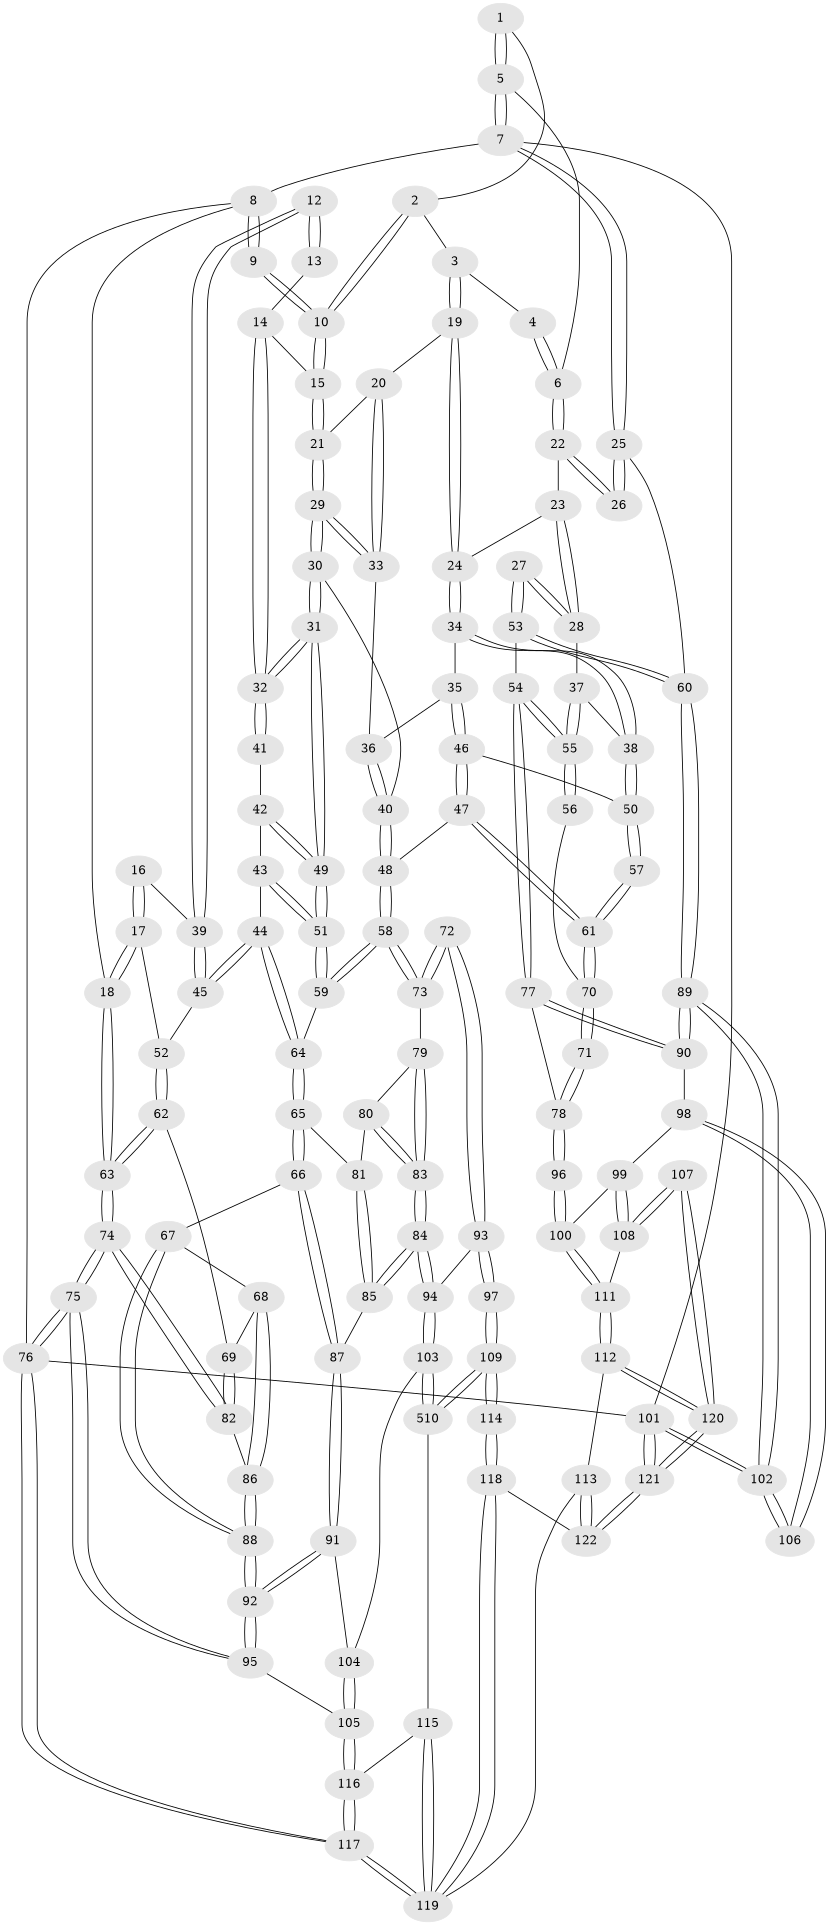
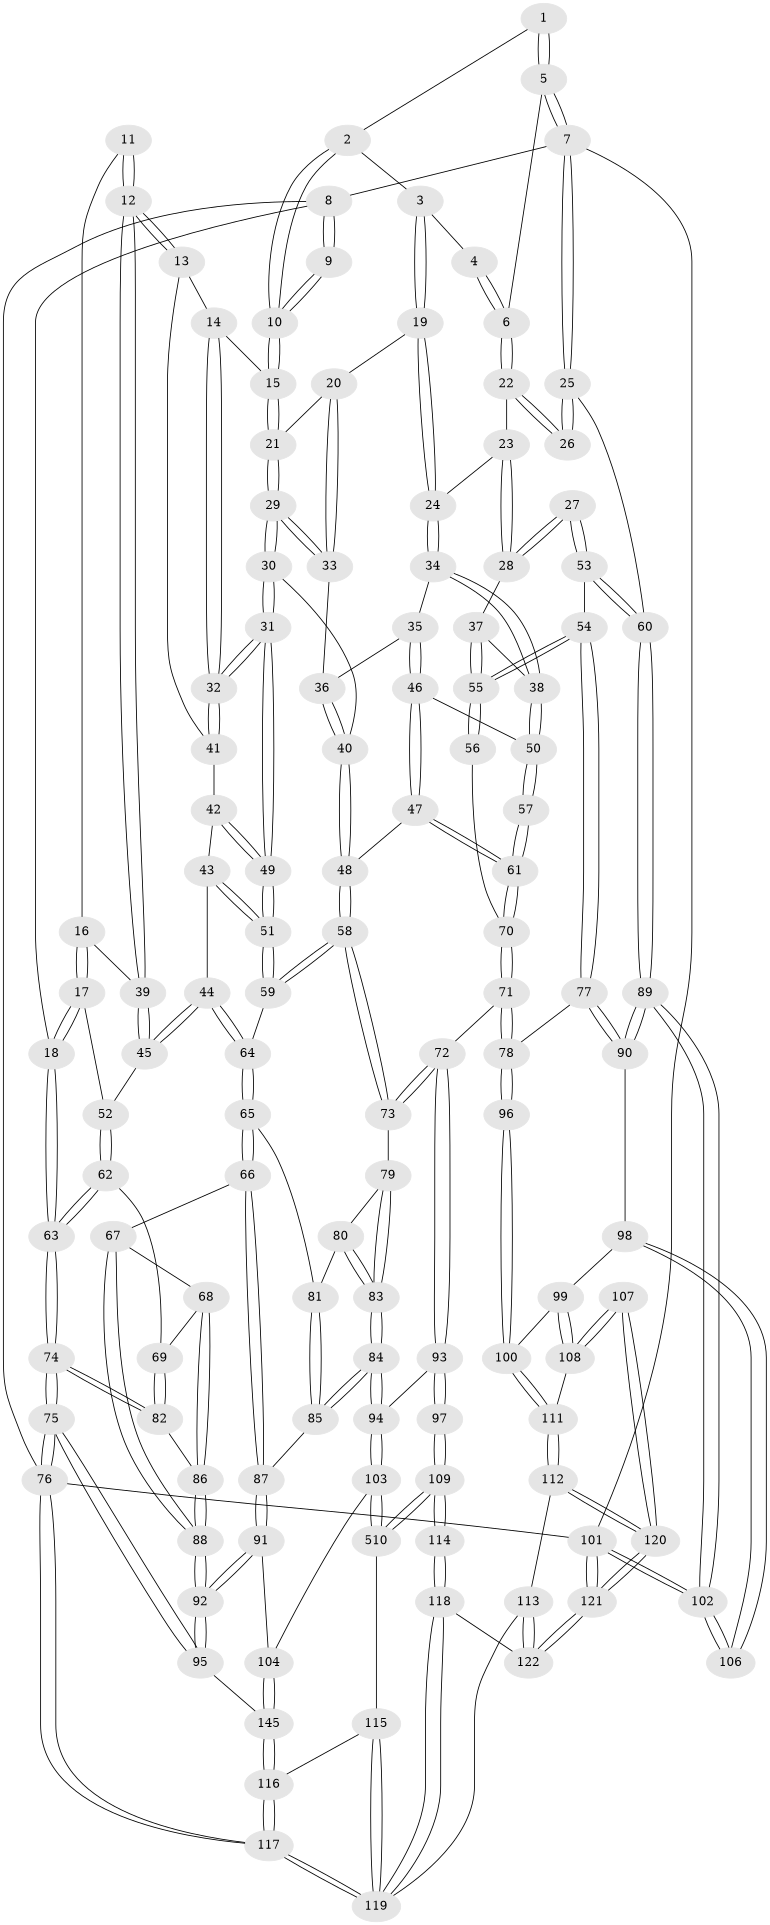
  graph {
    node [color=gray90 style=filled]
    1
    2
    5
    3
    10
    6
    7
    4
    19
    15
    20
    24
    22
    8
    25
    101
    23
    26
    9
    18
    76
    60
    102
    121
    63
    117
    21
+   11
    12
    16
    13
    39
    17
    14
    41
    45
    32
    42
    29
    52
    62
    74
    33
    34
    36
    30
    28
    37
    35
    38
    89
    27
    53
    54
    55
    31
    40
    49
    48
    51
    46
    50
    47
    56
    57
    58
    43
    44
    64
    59
    65
    61
    70
    73
    69
    77
    78
    90
    71
    79
    82
    75
    66
    81
    67
    87
    85
    68
    88
    91
    86
    92
    72
    93
    96
    94
    97
    80
    83
    95
-   105
+   105 [label=145]
    119
    98
    100
    84
    103
    104
    106
    99
    109
    n111 [label=510]
    116
    111
    114
    108
    112
    122
    115
    107
    120
    118
    113
    1 -- 2
    1 -- 5
    1 -- 5
    2 -- 3
    2 -- 10
    2 -- 10
    5 -- 6
    5 -- 7
    5 -- 7
    3 -- 4
    3 -- 19
    3 -- 19
    10 -- 15
    10 -- 15
    6 -- 22
    6 -- 22
    7 -- 8
    7 -- 25
    7 -- 25
    7 -- 101
    4 -- 6
    4 -- 6
    19 -- 20
    19 -- 24
    19 -- 24
    15 -- 21
    15 -- 21
    20 -- 21
    20 -- 33
    20 -- 33
    24 -- 34
    24 -- 34
    22 -- 23
    22 -- 26
    22 -- 26
    8 -- 9
    8 -- 9
    8 -- 18
    8 -- 76
    25 -- 26
    25 -- 26
    25 -- 60
    101 -- 102
    101 -- 102
    101 -- 121
    101 -- 121
    23 -- 24
    23 -- 28
    23 -- 28
    9 -- 10
    9 -- 10
    18 -- 63
    18 -- 63
    76 -- 101
    76 -- 117
    76 -- 117
    60 -- 89
    60 -- 89
    102 -- 106
    102 -- 106
    121 -- 122
    121 -- 122
    63 -- 74
    63 -- 74
    117 -- 119
    117 -- 119
    21 -- 29
    21 -- 29
+   11 -- 12
+   11 -- 12
+   11 -- 16
    12 -- 13
    12 -- 13
    12 -- 39
    12 -- 39
    16 -- 39
    16 -- 17
    16 -- 17
    13 -- 14
+   13 -- 41
    39 -- 45
    39 -- 45
    17 -- 18
    17 -- 18
    17 -- 52
    14 -- 15
    14 -- 32
    14 -- 32
    41 -- 42
    45 -- 52
    32 -- 41
    32 -- 41
    42 -- 49
    42 -- 49
    42 -- 43
    29 -- 33
    29 -- 33
    29 -- 30
    29 -- 30
    52 -- 62
    52 -- 62
    62 -- 63
    62 -- 63
    62 -- 69
    74 -- 82
    74 -- 82
    74 -- 75
    74 -- 75
    33 -- 36
    34 -- 35
    34 -- 38
    34 -- 38
    36 -- 40
    36 -- 40
    30 -- 31
    30 -- 31
    30 -- 40
    28 -- 37
    37 -- 38
    37 -- 55
    37 -- 55
    35 -- 36
    35 -- 46
    35 -- 46
    38 -- 50
    38 -- 50
    89 -- 102
    89 -- 102
    89 -- 90
    89 -- 90
    27 -- 28
    27 -- 28
    27 -- 53
    27 -- 53
    53 -- 60
    53 -- 60
    53 -- 54
    54 -- 55
    54 -- 55
    54 -- 77
    54 -- 77
    55 -- 56
    55 -- 56
    31 -- 32
    31 -- 32
    31 -- 49
    31 -- 49
    40 -- 48
    40 -- 48
    49 -- 51
    49 -- 51
    48 -- 58
    48 -- 58
    51 -- 59
    51 -- 59
    46 -- 50
    46 -- 47
    46 -- 47
    50 -- 57
    50 -- 57
    47 -- 48
    47 -- 61
    47 -- 61
    56 -- 70
    57 -- 61
    57 -- 61
    58 -- 59
    58 -- 59
    58 -- 73
    58 -- 73
    43 -- 51
    43 -- 51
    43 -- 44
    44 -- 45
    44 -- 45
    44 -- 64
    44 -- 64
    64 -- 65
    64 -- 65
    59 -- 64
    65 -- 66
    65 -- 66
    65 -- 81
    61 -- 70
    61 -- 70
    70 -- 71
    70 -- 71
    73 -- 79
    69 -- 82
    69 -- 82
    77 -- 78
    77 -- 90
    77 -- 90
    78 -- 96
    78 -- 96
    90 -- 98
    71 -- 78
    71 -- 78
+   71 -- 72
    79 -- 80
    79 -- 83
    79 -- 83
    82 -- 86
    75 -- 76
    75 -- 76
    75 -- 95
    75 -- 95
    66 -- 67
    66 -- 87
    66 -- 87
    81 -- 85
    81 -- 85
    67 -- 68
    67 -- 88
    67 -- 88
    87 -- 91
    87 -- 91
    85 -- 87
    68 -- 69
    68 -- 86
    68 -- 86
    88 -- 92
    88 -- 92
    91 -- 92
    91 -- 92
    91 -- 104
    86 -- 88
    86 -- 88
    92 -- 95
    92 -- 95
    72 -- 73
    72 -- 73
    72 -- 93
    72 -- 93
    93 -- 94
    93 -- 97
    93 -- 97
    96 -- 100
    96 -- 100
    94 -- 103
    94 -- 103
    97 -- 109
    97 -- 109
    80 -- 81
    80 -- 83
    80 -- 83
    83 -- 84
    83 -- 84
    95 -- 105
    105 -- 116
    105 -- 116
    98 -- 106
    98 -- 106
    98 -- 99
    100 -- 111
    100 -- 111
    84 -- 85
    84 -- 85
    84 -- 94
    84 -- 94
    103 -- 104
    103 -- n111
    103 -- n111
    104 -- 105
    104 -- 105
    99 -- 100
    99 -- 108
    99 -- 108
    109 -- n111
    109 -- n111
    109 -- 114
    109 -- 114
    n111 -- 115
    116 -- 117
    116 -- 117
    111 -- 112
    111 -- 112
    114 -- 118
    114 -- 118
    108 -- 111
    112 -- 120
    112 -- 120
    112 -- 113
    115 -- 119
    115 -- 119
    115 -- 116
    107 -- 108
    107 -- 108
    107 -- 120
    107 -- 120
    120 -- 121
    120 -- 121
    118 -- 119
    118 -- 119
    118 -- 122
    113 -- 119
    113 -- 122
    113 -- 122
  }
